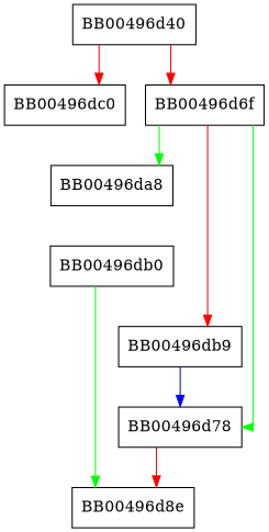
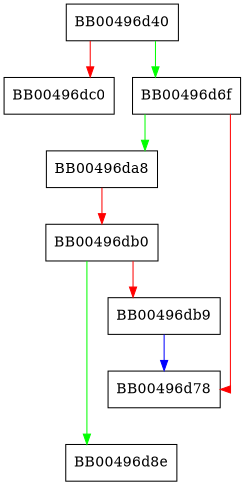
  digraph {
    splines=ortho
    node [shape=box]
    edge [color=red]
    BB00496d40
    BB00496dc0
    BB00496d6f
    BB00496da8
    BB00496d78
    BB00496db0
    BB00496d8e
    BB00496db9
    BB00496d40 -> BB00496dc0
-   BB00496d40 -> BB00496d6f
+   BB00496d40 -> BB00496d6f [color=green]
    BB00496d6f -> BB00496da8 [color=green]
-   BB00496d6f -> BB00496d78 [color=green]
-   BB00496d78 -> BB00496d8e
+   BB00496d6f -> BB00496d78
+   BB00496da8 -> BB00496db0
    BB00496db0 -> BB00496d8e [color=green]
-   BB00496d6f -> BB00496db9
+   BB00496db0 -> BB00496db9
    BB00496db9 -> BB00496d78 [color=blue]
  }
